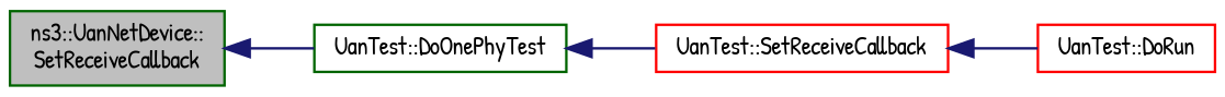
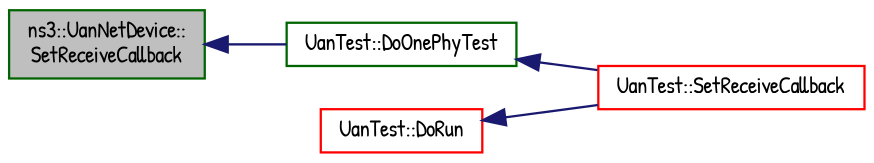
  digraph {
    fontname="Patrick Hand"
    rankdir=LR
    node [color=darkgreen fillcolor=white fontname="Patrick Hand" fontsize=10 shape=record style=filled]
    edge [color=midnightblue dir=back fontname="Patrick Hand" fontsize=10 labelfontname=Helvetica labelfontsize=10 style=solid]
    n1 [fillcolor=grey75 fontcolor=black height=0.2 label="ns3::UanNetDevice::\lSetReceiveCallback" width=0.4]
    n2 [height=0.2 label="UanTest::DoOnePhyTest" width=0.4]
    n3 [color=red height=0.2 label="UanTest::SetReceiveCallback" width=0.4]
    n4 [color=red height=0.2 label="UanTest::DoRun" width=0.4]
    n1 -> n2
    n2 -> n3
-   n3 -> n4
+   n4 -> n3
  }
